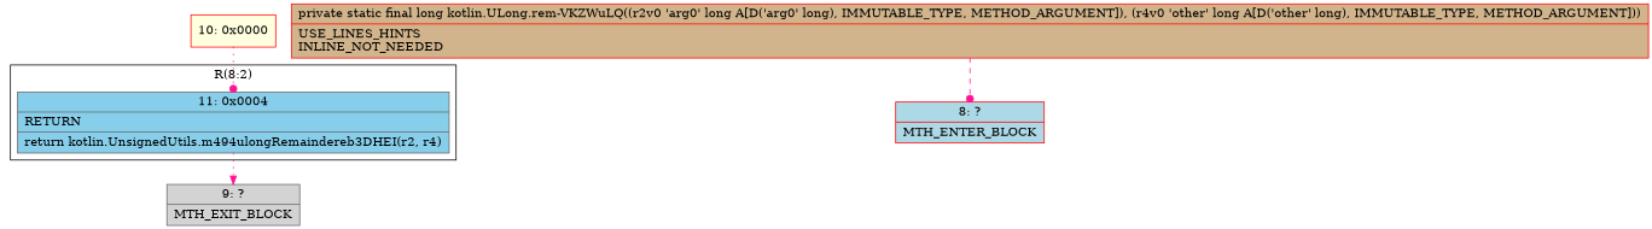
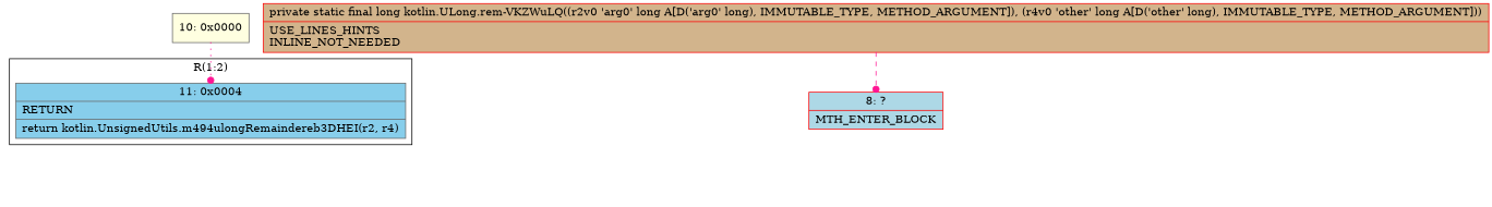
  digraph {
    node [color=gray40 shape=record style=filled]
    edge [arrowhead=dot color=deeppink style=dotted]
    n1 [fillcolor=skyblue label="{11\:\ 0x0004|RETURN\l|return kotlin.UnsignedUtils.m494ulongRemaindereb3DHEI(r2, r4)\l}"]
-   n2 [fillcolor=lightgrey label="{9\:\ ?|MTH_EXIT_BLOCK\l}"]
    n3 [color=red fillcolor=lightblue label="{8\:\ ?|MTH_ENTER_BLOCK\l}"]
-   n4 [color=red fillcolor=lightyellow label="{10\:\ 0x0000}"]
+   n4 [fillcolor=lightyellow label="{10\:\ 0x0000}"]
    n5 [color=red fillcolor=tan label="{private static final long kotlin.ULong.rem\-VKZWuLQ((r2v0 'arg0' long A[D('arg0' long), IMMUTABLE_TYPE, METHOD_ARGUMENT]), (r4v0 'other' long A[D('other' long), IMMUTABLE_TYPE, METHOD_ARGUMENT]))  | USE_LINES_HINTS\lINLINE_NOT_NEEDED\l}"]
    subgraph cluster_1 {
-     label="R(8:2)"
+     label="R(1:2)"
      n1
    }
-   n1 -> n2 [arrowhead=normal]
    n4 -> n1
    n5 -> n3 [style=dashed]
  }
